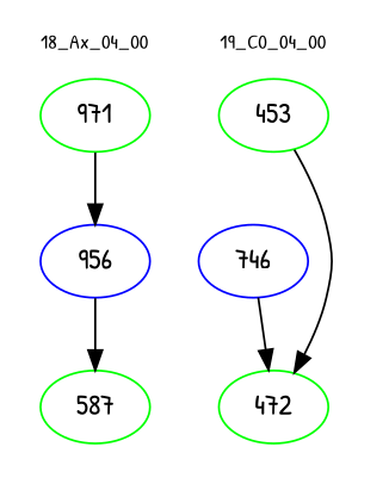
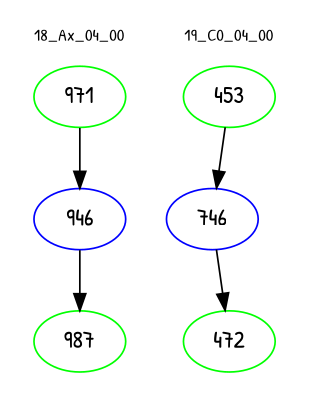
  digraph {
    fontname="Patrick Hand"
    node [color=green fontname="Patrick Hand"]
    edge [color=black fontname="Patrick Hand"]
    n1 [label=971]
-   n2 [color=blue label=956]
-   n3 [label=587]
+   n2 [color=blue label=946]
+   n3 [label=987]
    n4 [label=453]
    n5 [color=blue label=746]
    n6 [label=472]
    subgraph cluster_1 {
      color=white
      fontsize=10
      label="18_Ax_04_00"
      n1
      n2
      n3
    }
    subgraph cluster_2 {
      color=white
      fontsize=10
      label="19_C0_04_00"
      n4
      n5
      n6
    }
    n1 -> n2
    n2 -> n3
-   n4 -> n6
+   n4 -> n5
    n5 -> n6
  }
